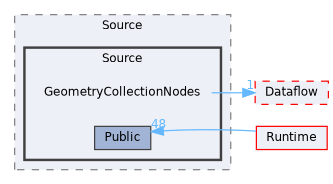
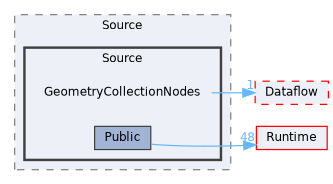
  digraph {
    compound=true
    rankdir=LR
    node [fontname=Helvetica fontsize=10 shape=box color=red fillcolor="#edf0f7" style=filled]
    edge [color=steelblue1 fontcolor=steelblue1 fontname=Helvetica fontsize=10 labeldistance=1.5 labelfontname=Helvetica labelfontsize=10]
    n1 [height=0.2 label=GeometryCollectionNodes shape=plaintext width=0.4 color="" fillcolor="" style=""]
    n2 [color=grey25 fillcolor="#a2b4d6" height=0.2 label=Public width=0.4]
    n3 [height=0.2 label=Dataflow style="filled,dashed" width=0.4]
    n4 [height=0.2 label=Runtime width=0.4]
    subgraph cluster_1 {
      bgcolor="#edf0f7"
      fontname=Helvetica
      fontsize=10
      label=Source
      pencolor=grey50
      style="filled,dashed"
      subgraph cluster_2 {
        bgcolor="#edf0f7"
        fontname=Helvetica
        fontsize=10
        label=Source
        pencolor=grey25
        style="filled,bold"
        n1
        n2
      }
    }
    n1 -> n3 [headlabel=1]
-   n4 -> n2 [headlabel=48]
+   n2 -> n4 [headlabel=48]
  }
